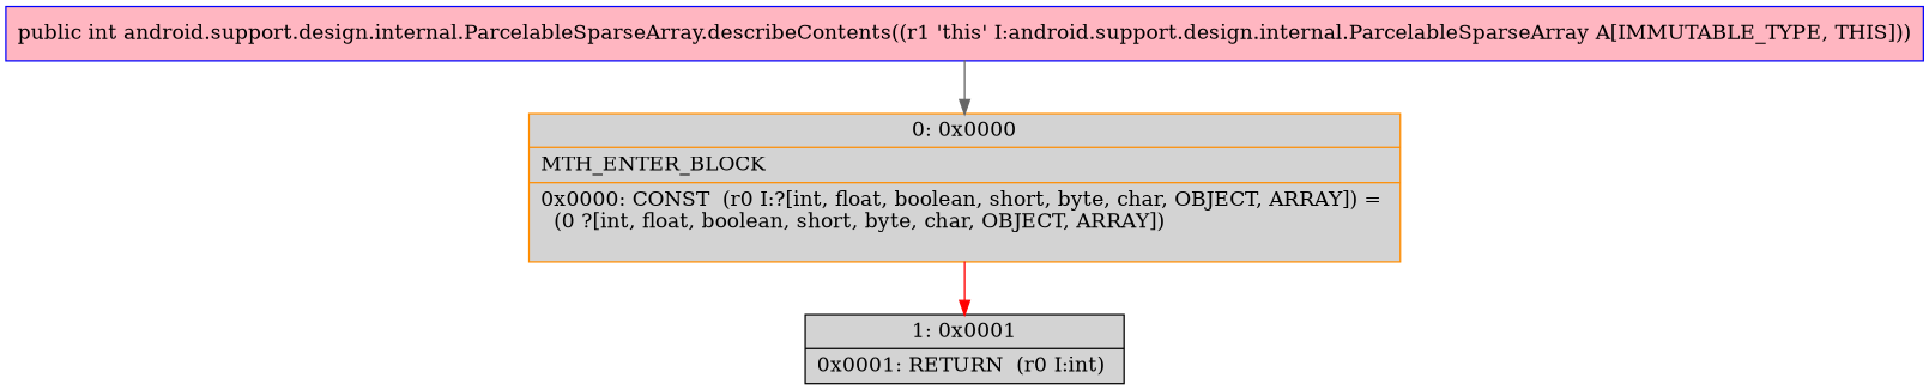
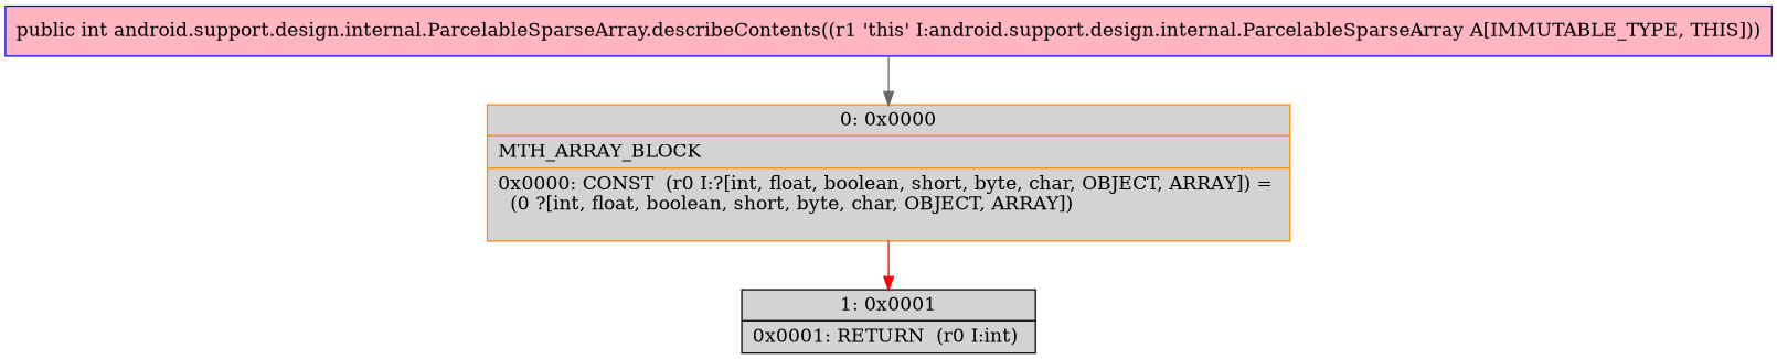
  digraph {
    node [shape=record style=filled fillcolor=lightgrey]
-   n1 [label="{0\:\ 0x0000|MTH_ENTER_BLOCK\l|0x0000: CONST  (r0 I:?[int, float, boolean, short, byte, char, OBJECT, ARRAY]) = \l  (0 ?[int, float, boolean, short, byte, char, OBJECT, ARRAY])\l \l}" color=darkorange]
+   n1 [label="{0\:\ 0x0000|MTH_ARRAY_BLOCK\l|0x0000: CONST  (r0 I:?[int, float, boolean, short, byte, char, OBJECT, ARRAY]) = \l  (0 ?[int, float, boolean, short, byte, char, OBJECT, ARRAY])\l \l}" color=darkorange]
    n2 [label="{1\:\ 0x0001|0x0001: RETURN  (r0 I:int) \l}" color=black]
    n3 [label="{public int android.support.design.internal.ParcelableSparseArray.describeContents((r1 'this' I:android.support.design.internal.ParcelableSparseArray A[IMMUTABLE_TYPE, THIS])) }" fillcolor=lightpink color=blue]
    n1 -> n2 [color=red]
    n3 -> n1 [color=gray40]
  }
